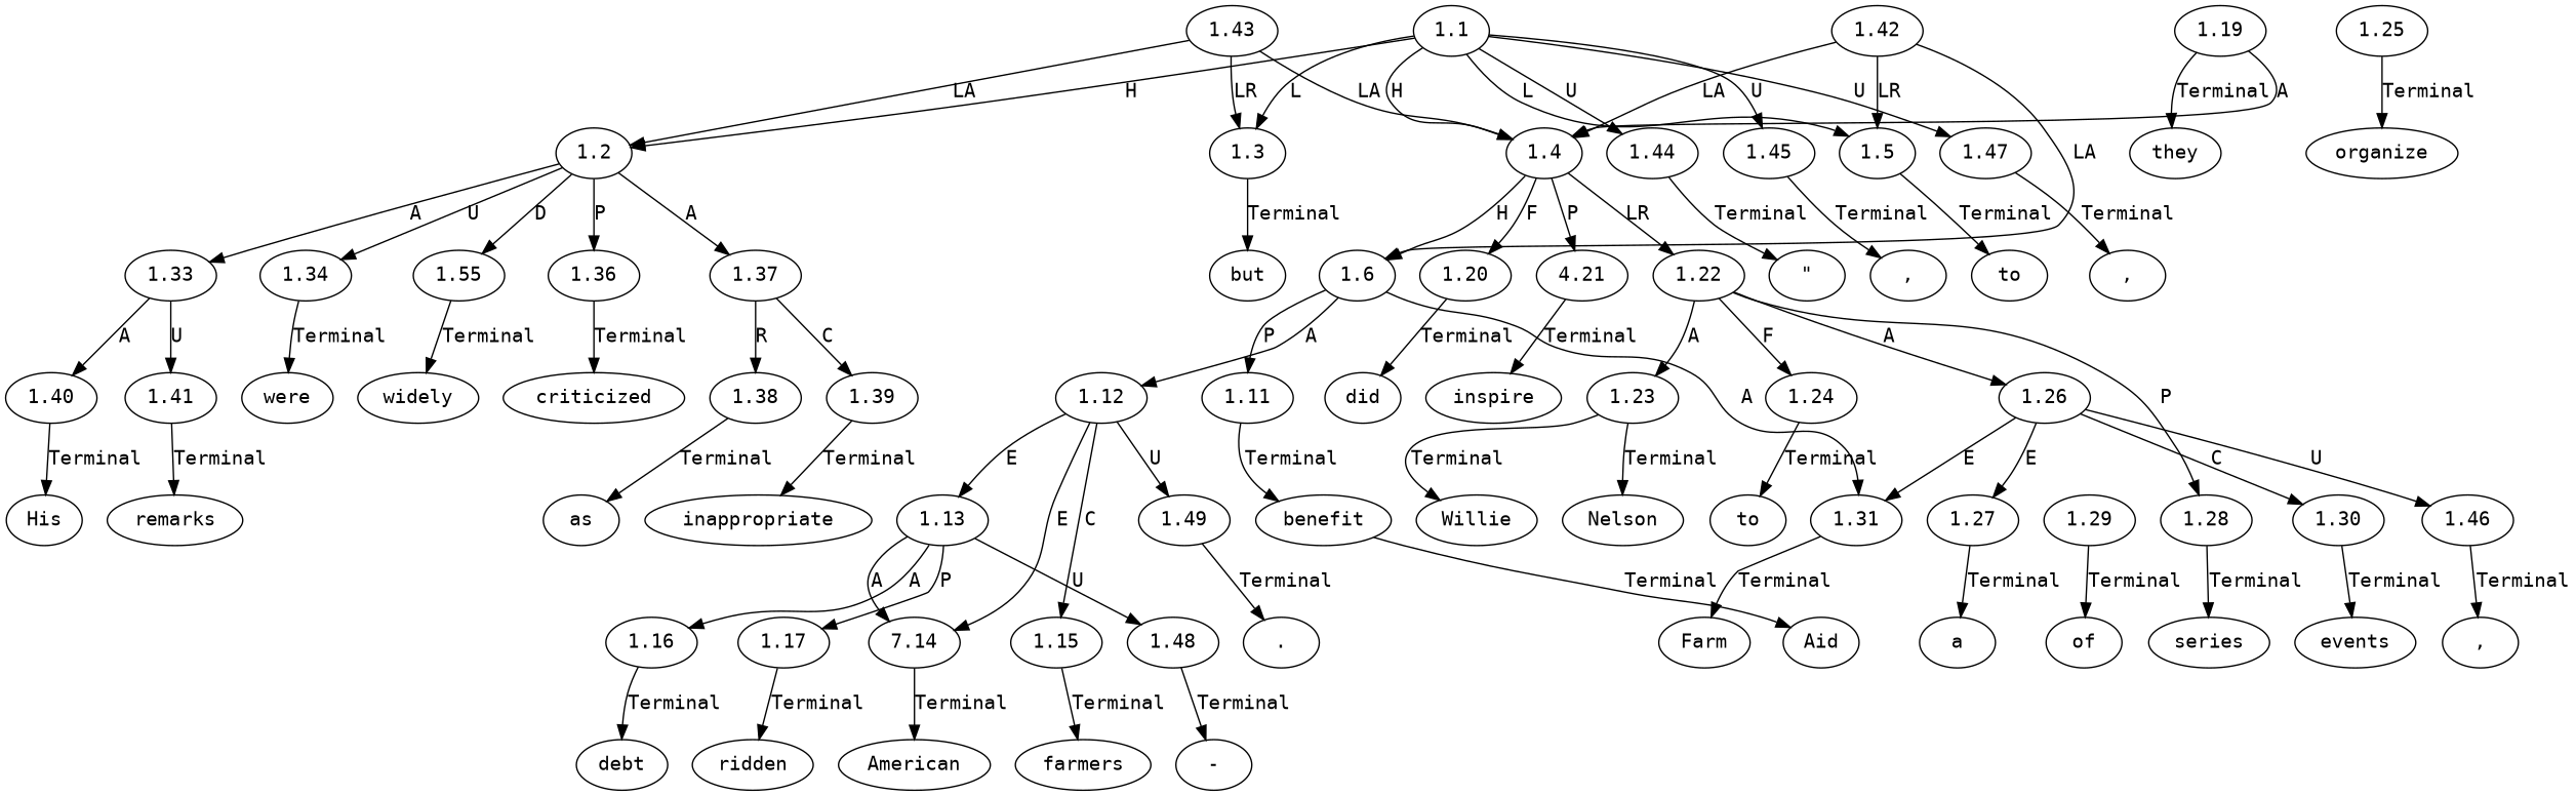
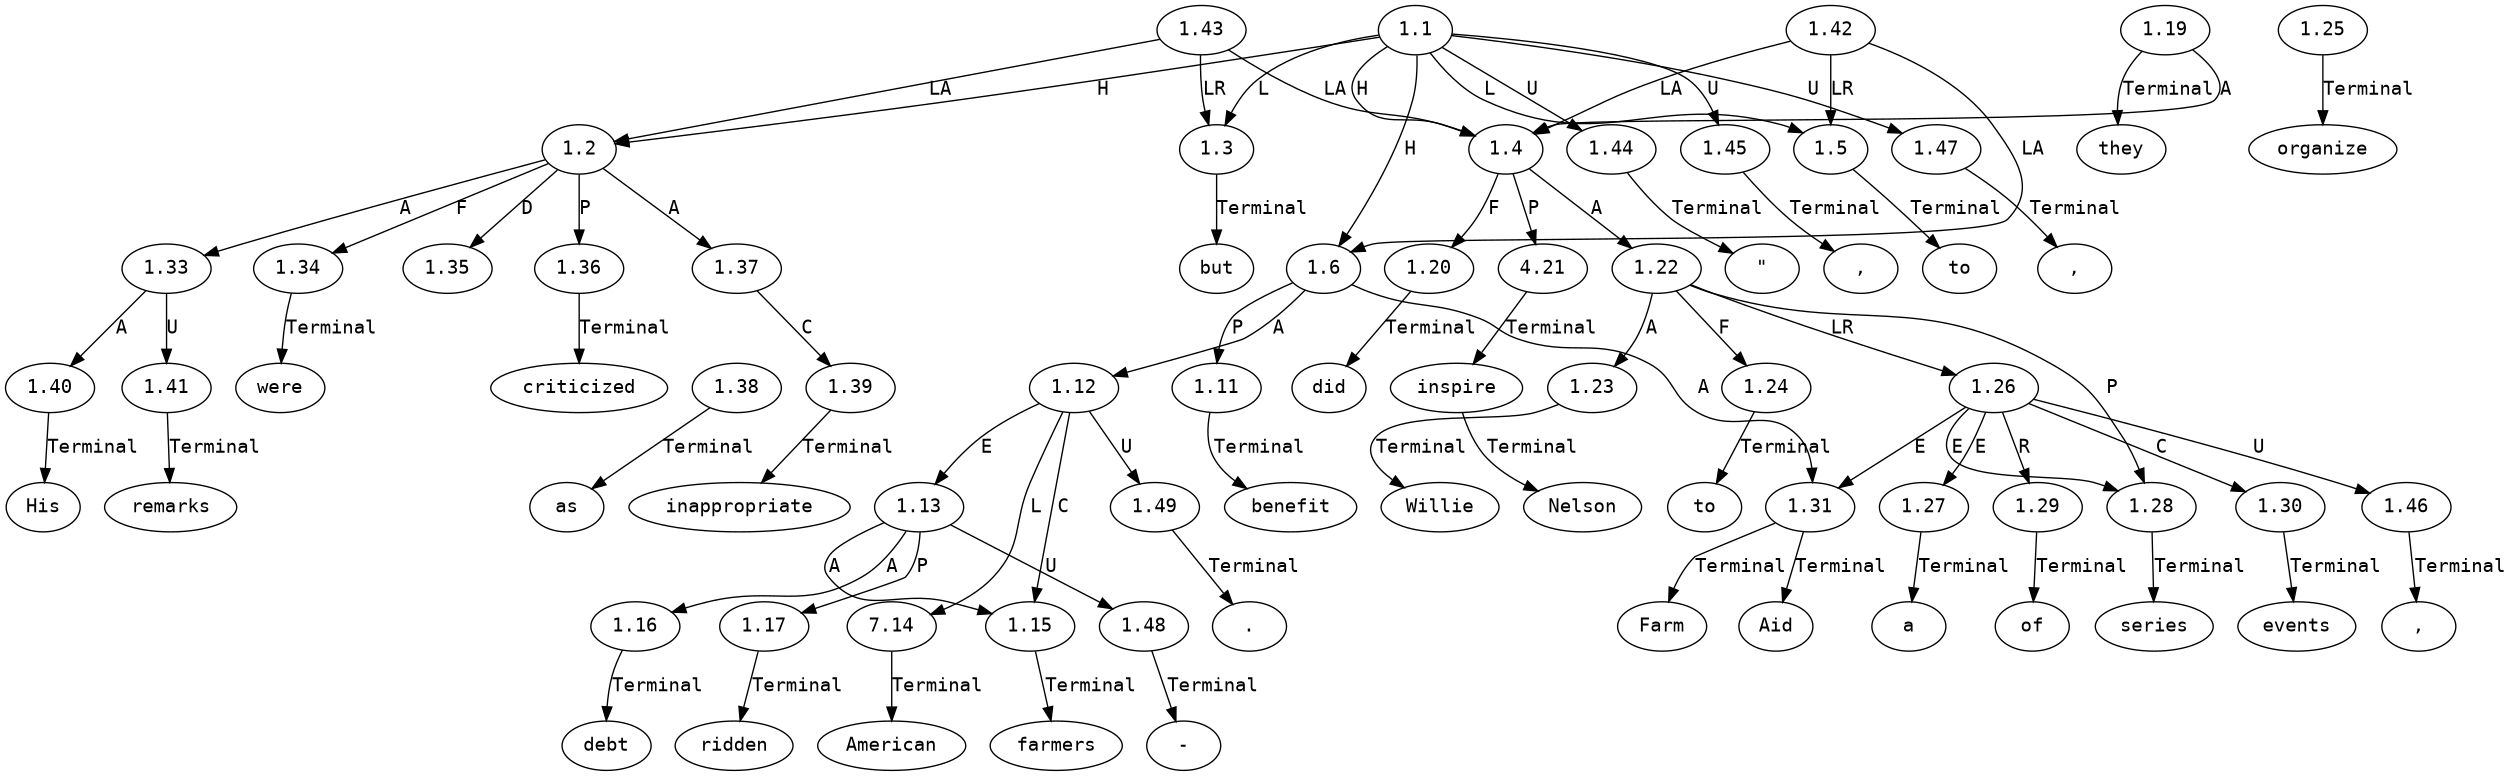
  digraph {
    fontname="DejaVu Sans Mono"
    node [fontname="DejaVu Sans Mono" ordering=out]
    edge [fontname="DejaVu Sans Mono" ordering=out]
    n1 [label="\""]
    n2 [label=but]
    n3 [label=they]
    n4 [label=did]
    n5 [label=inspire]
    n6 [label=Willie]
    n7 [label=Nelson]
    n8 [label=to]
    n9 [label=organize]
    n10 [label=a]
    n11 [label=series]
    n12 [label=His]
    n13 [label=of]
    n14 [label=events]
    n15 [label=","]
    n16 [label=Farm]
    n17 [label=Aid]
    n18 [label=","]
    n19 [label=to]
    n20 [label=benefit]
    n21 [label=debt]
    n22 [label="-"]
    n23 [label=remarks]
    n24 [label=ridden]
    n25 [label=American]
    n26 [label=farmers]
    n27 [label="."]
    n28 [label=were]
-   n29 [label=widely]
    n30 [label=criticized]
    n31 [label=as]
    n32 [label=inappropriate]
    n33 [label=","]
    n34 [label=1.1]
    n35 [label=1.2]
    n36 [label=1.3]
    n37 [label=1.4]
    n38 [label=1.5]
    n39 [label=1.6]
    n40 [label=1.44]
    n41 [label=1.45]
    n42 [label=1.47]
    n43 [label=1.33]
    n44 [label=1.34]
-   n45 [label=1.55]
+   n45 [label=1.35]
    n46 [label=1.36]
    n47 [label=1.37]
    n48 [label=1.20]
    n49 [label=4.21]
    n50 [label=1.22]
    n51 [label=1.11]
    n52 [label=1.12]
    n53 [label=1.31]
    n54 [label=1.40]
    n55 [label=1.41]
    n56 [label=1.38]
    n57 [label=1.39]
    n58 [label=1.19]
    n59 [label=1.23]
    n60 [label=1.24]
    n61 [label=1.26]
    n62 [label=1.28]
    n63 [label=1.13]
    n64 [label=7.14]
    n65 [label=1.15]
    n66 [label=1.49]
    n67 [label=1.16]
    n68 [label=1.17]
    n69 [label=1.48]
    n70 [label=1.25]
    n71 [label=1.27]
    n72 [label=1.29]
    n73 [label=1.30]
    n74 [label=1.46]
    n75 [label=1.42]
    n76 [label=1.43]
    n34 -> n35 [label=H]
    n34 -> n36 [label=L]
    n34 -> n37 [label=H]
    n34 -> n38 [label=L]
-   n37 -> n39 [label=H]
+   n34 -> n39 [label=H]
    n34 -> n40 [label=U]
    n34 -> n41 [label=U]
    n34 -> n42 [label=U]
    n35 -> n43 [label=A]
-   n35 -> n44 [label=U]
+   n35 -> n44 [label=F]
    n35 -> n45 [label=D]
    n35 -> n46 [label=P]
    n35 -> n47 [label=A]
    n36 -> n2 [label=Terminal]
    n37 -> n48 [label=F]
    n37 -> n49 [label=P]
-   n37 -> n50 [label=LR]
+   n37 -> n50 [label=A]
    n38 -> n19 [label=Terminal]
    n39 -> n51 [label=P]
    n39 -> n52 [label=A]
    n39 -> n53 [label=A]
    n40 -> n1 [label=Terminal]
    n41 -> n33 [label=Terminal]
    n42 -> n18 [label=Terminal]
    n43 -> n54 [label=A]
    n43 -> n55 [label=U]
    n44 -> n28 [label=Terminal]
-   n45 -> n29 [label=Terminal]
    n46 -> n30 [label=Terminal]
-   n47 -> n56 [label=R]
    n47 -> n57 [label=C]
    n48 -> n4 [label=Terminal]
    n49 -> n5 [label=Terminal]
    n50 -> n59 [label=A]
    n50 -> n60 [label=F]
-   n50 -> n61 [label=A]
+   n50 -> n61 [label=LR]
    n50 -> n62 [label=P]
    n51 -> n20 [label=Terminal]
    n52 -> n63 [label=E]
-   n52 -> n64 [label=E]
+   n52 -> n64 [label=L]
    n52 -> n65 [label=C]
    n52 -> n66 [label=U]
    n53 -> n16 [label=Terminal]
-   n20 -> n17 [label=Terminal]
+   n53 -> n17 [label=Terminal]
    n54 -> n12 [label=Terminal]
    n55 -> n23 [label=Terminal]
    n56 -> n31 [label=Terminal]
    n57 -> n32 [label=Terminal]
    n58 -> n3 [label=Terminal]
    n58 -> n37 [label=A]
    n59 -> n6 [label=Terminal]
-   n59 -> n7 [label=Terminal]
+   n5 -> n7 [label=Terminal]
    n60 -> n8 [label=Terminal]
    n61 -> n53 [label=E]
+   n61 -> n62 [label=E]
    n61 -> n71 [label=E]
+   n61 -> n72 [label=R]
    n61 -> n73 [label=C]
    n61 -> n74 [label=U]
    n62 -> n11 [label=Terminal]
-   n63 -> n64 [label=A]
+   n63 -> n65 [label=A]
    n63 -> n67 [label=A]
    n63 -> n68 [label=P]
    n63 -> n69 [label=U]
    n64 -> n25 [label=Terminal]
    n65 -> n26 [label=Terminal]
    n66 -> n27 [label=Terminal]
    n67 -> n21 [label=Terminal]
    n68 -> n24 [label=Terminal]
    n69 -> n22 [label=Terminal]
    n70 -> n9 [label=Terminal]
    n71 -> n10 [label=Terminal]
    n72 -> n13 [label=Terminal]
    n73 -> n14 [label=Terminal]
    n74 -> n15 [label=Terminal]
    n75 -> n37 [label=LA]
    n75 -> n38 [label=LR]
    n75 -> n39 [label=LA]
    n76 -> n35 [label=LA]
    n76 -> n36 [label=LR]
    n76 -> n37 [label=LA]
  }
